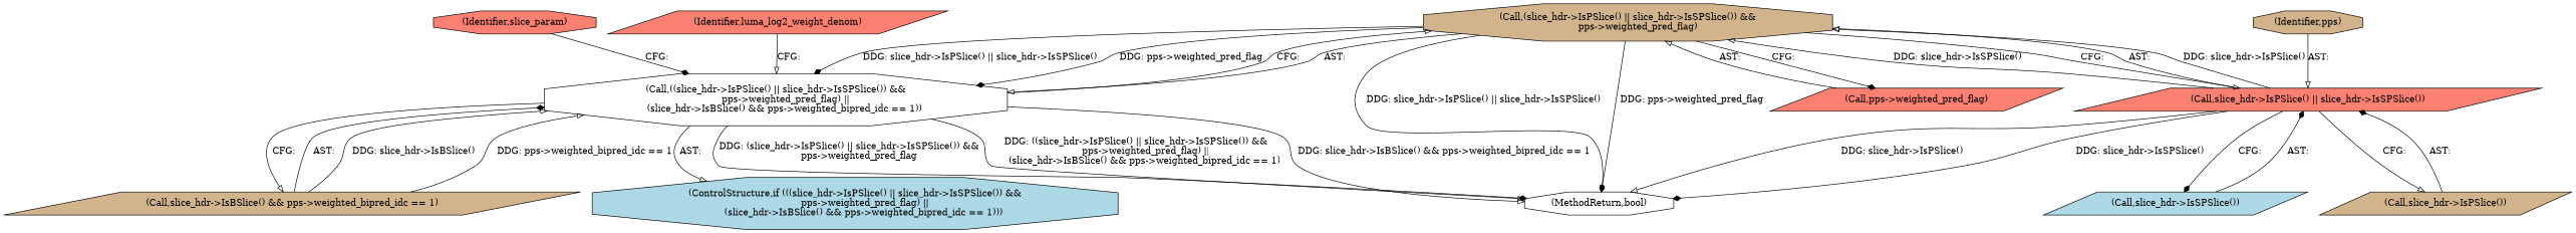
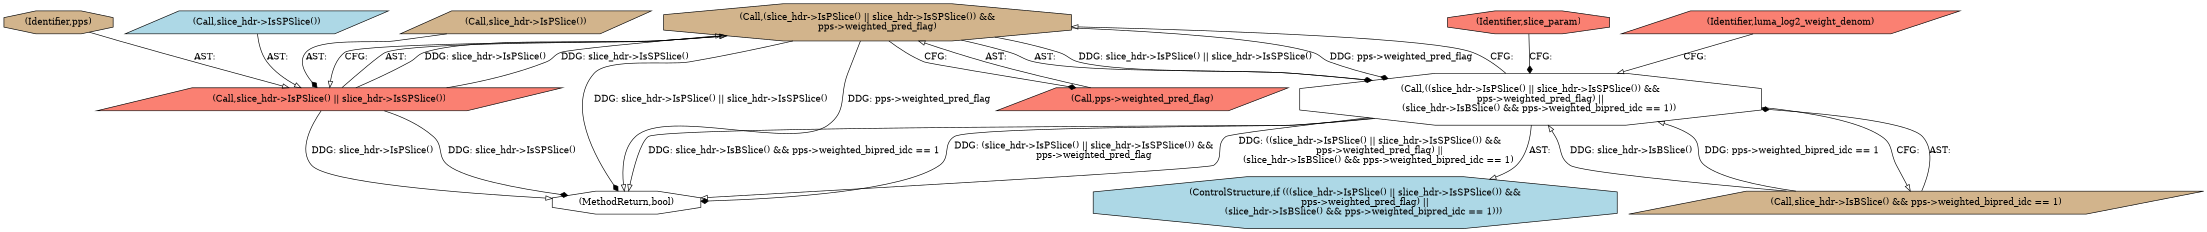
  digraph {
    node [fillcolor=tan shape=octagon style=filled]
    edge [arrowhead=onormal]
    n1 [label="(Call,(slice_hdr->IsPSlice() || slice_hdr->IsSPSlice()) &&\n       pps->weighted_pred_flag)"]
    n2 [fillcolor=salmon label="(Call,slice_hdr->IsPSlice() || slice_hdr->IsSPSlice())" shape=parallelogram]
    n3 [fillcolor=white label="(Call,((slice_hdr->IsPSlice() || slice_hdr->IsSPSlice()) &&\n       pps->weighted_pred_flag) ||\n      (slice_hdr->IsBSlice() && pps->weighted_bipred_idc == 1))"]
    n4 [fillcolor=white label="(MethodReturn,bool)"]
    n5 [fillcolor=salmon label="(Call,pps->weighted_pred_flag)" shape=parallelogram]
    n6 [fillcolor=lightblue label="(Call,slice_hdr->IsSPSlice())" shape=parallelogram]
    n7 [label="(Call,slice_hdr->IsPSlice())" shape=parallelogram]
    n8 [label="(Call,slice_hdr->IsBSlice() && pps->weighted_bipred_idc == 1)" shape=parallelogram]
    n9 [fillcolor=lightblue label="(ControlStructure,if (((slice_hdr->IsPSlice() || slice_hdr->IsSPSlice()) &&\n       pps->weighted_pred_flag) ||\n      (slice_hdr->IsBSlice() && pps->weighted_bipred_idc == 1)))"]
    n10 [fillcolor=salmon label="(Identifier,slice_param)"]
    n11 [fillcolor=salmon label="(Identifier,luma_log2_weight_denom)" shape=parallelogram]
    n12 [label="(Identifier,pps)"]
    n1 -> n2 [label="CFG: "]
    n1 -> n3 [label="AST: "]
    n1 -> n3 [arrowhead=diamond label="DDG: slice_hdr->IsPSlice() || slice_hdr->IsSPSlice()"]
    n1 -> n3 [arrowhead=diamond label="DDG: pps->weighted_pred_flag"]
    n1 -> n4 [arrowhead=diamond label="DDG: slice_hdr->IsPSlice() || slice_hdr->IsSPSlice()"]
    n1 -> n4 [label="DDG: pps->weighted_pred_flag"]
    n1 -> n5 [arrowhead=diamond label="CFG: "]
    n2 -> n1 [label="AST: "]
    n2 -> n1 [label="DDG: slice_hdr->IsPSlice()"]
    n2 -> n1 [label="DDG: slice_hdr->IsSPSlice()"]
    n2 -> n4 [label="DDG: slice_hdr->IsPSlice()"]
    n2 -> n4 [arrowhead=diamond label="DDG: slice_hdr->IsSPSlice()"]
-   n2 -> n6 [arrowhead=diamond label="CFG: "]
-   n2 -> n7 [label="CFG: "]
    n3 -> n1 [label="CFG: "]
    n3 -> n4 [label="DDG: slice_hdr->IsBSlice() && pps->weighted_bipred_idc == 1"]
    n3 -> n4 [arrowhead=diamond label="DDG: (slice_hdr->IsPSlice() || slice_hdr->IsSPSlice()) &&\n       pps->weighted_pred_flag"]
    n3 -> n4 [label="DDG: ((slice_hdr->IsPSlice() || slice_hdr->IsSPSlice()) &&\n       pps->weighted_pred_flag) ||\n      (slice_hdr->IsBSlice() && pps->weighted_bipred_idc == 1)"]
    n3 -> n8 [label="CFG: "]
    n3 -> n9 [label="AST: "]
    n5 -> n1 [label="AST: "]
-   n6 -> n2 [arrowhead=diamond label="AST: "]
+   n6 -> n2 [label="AST: "]
    n7 -> n2 [arrowhead=diamond label="AST: "]
    n8 -> n3 [arrowhead=diamond label="AST: "]
    n8 -> n3 [label="DDG: slice_hdr->IsBSlice()"]
    n8 -> n3 [label="DDG: pps->weighted_bipred_idc == 1"]
    n10 -> n3 [arrowhead=diamond label="CFG: "]
    n11 -> n3 [label="CFG: "]
    n12 -> n2 [label="AST: "]
  }
